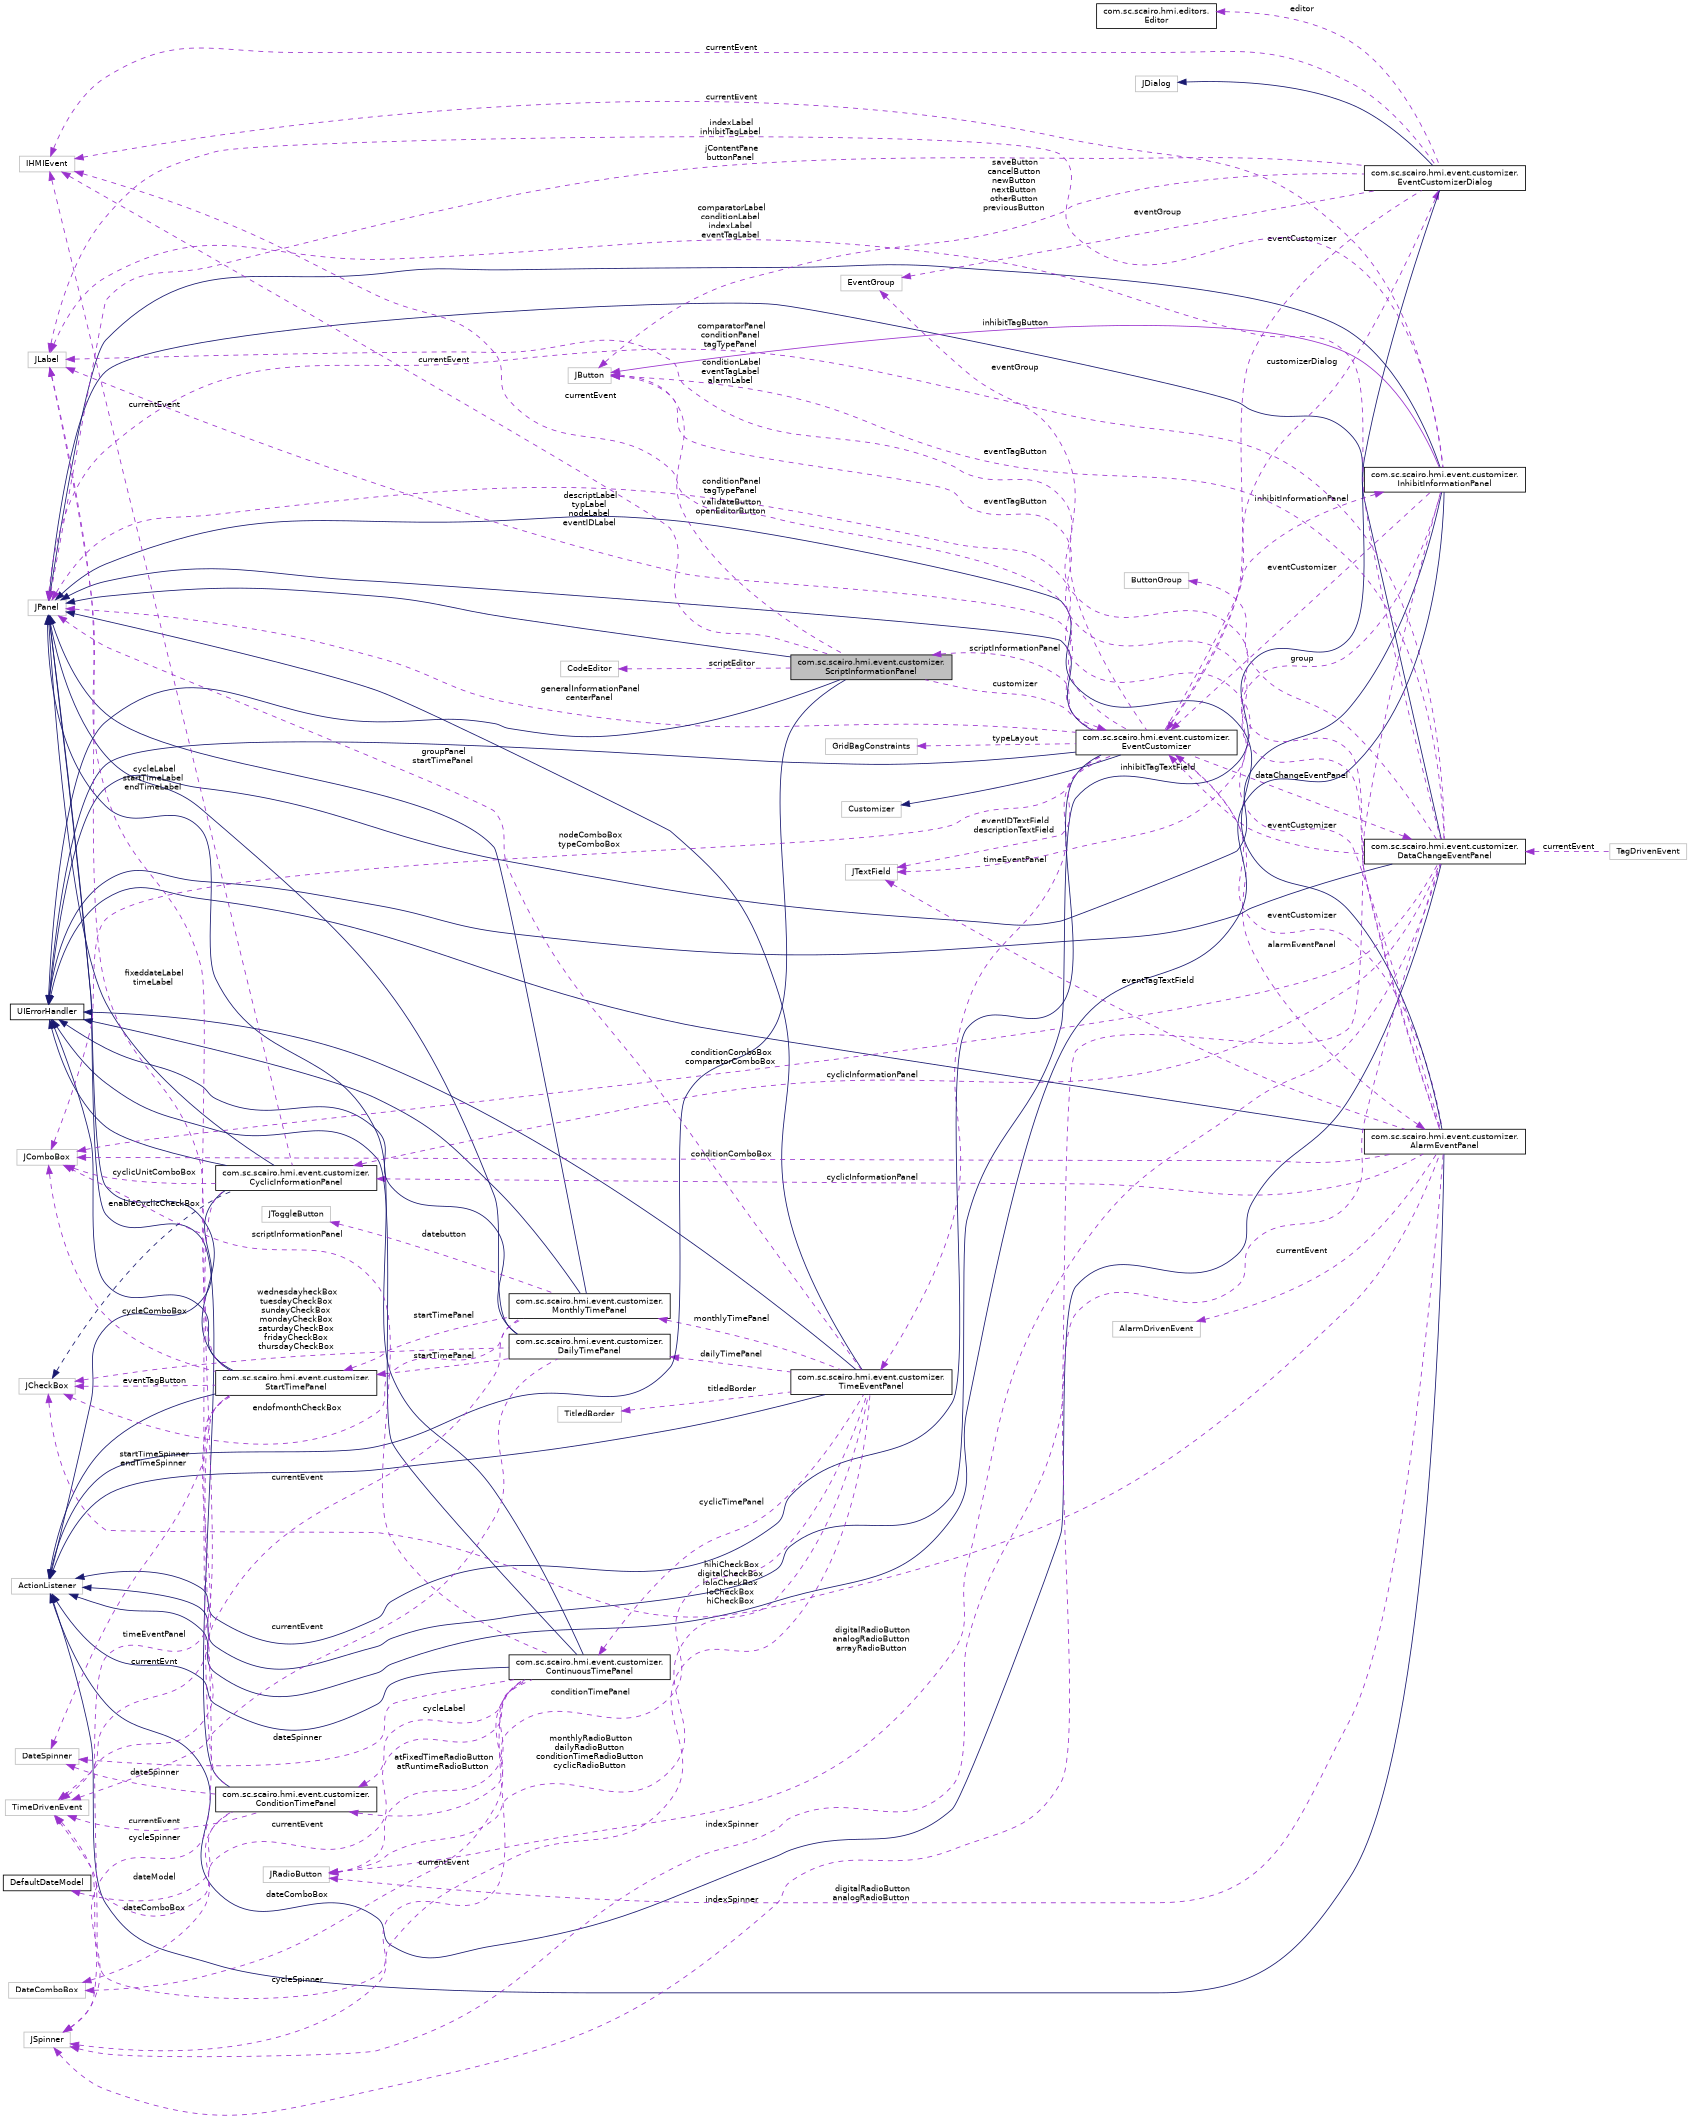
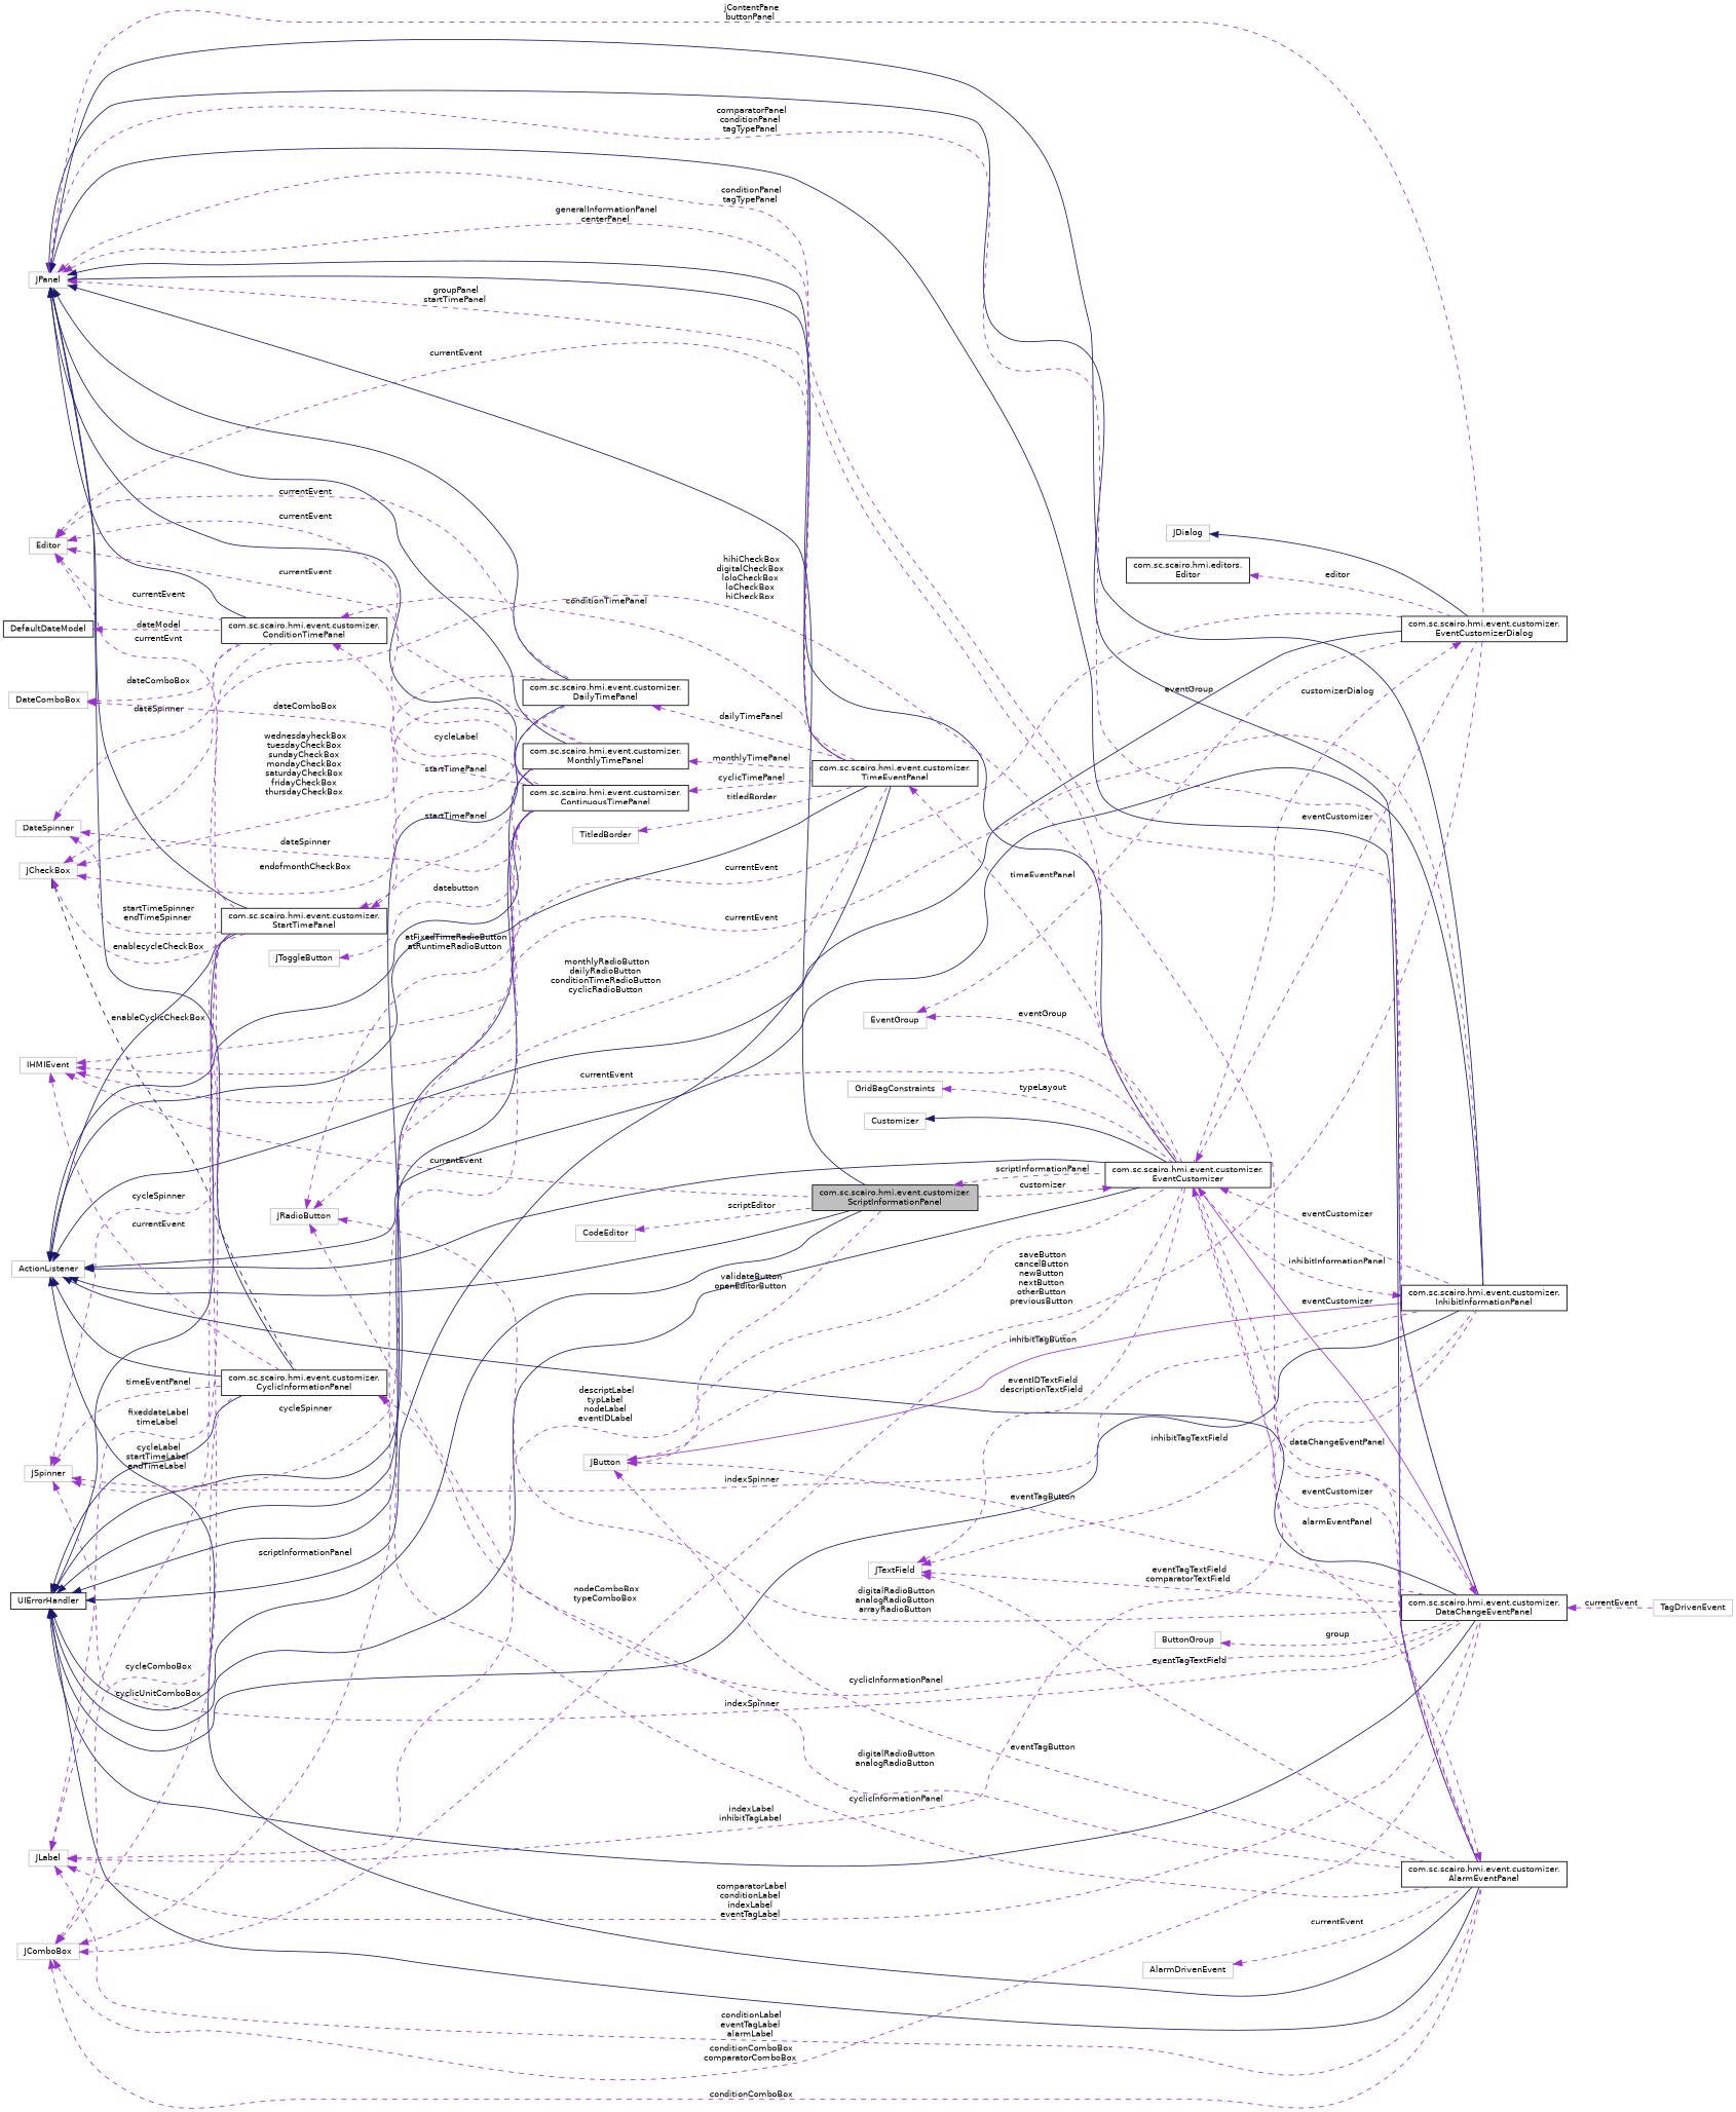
  digraph {
    rankdir=LR
    node [color=grey75 fillcolor=white fontname=Helvetica fontsize=10 shape=record style=filled]
    edge [color=darkorchid3 dir=back fontname=Helvetica fontsize=10 labelfontname=Helvetica labelfontsize=10 style=dashed]
    n1 [color=black fillcolor=grey75 fontcolor=black height=0.2 label="com.sc.scairo.hmi.event.customizer.\lScriptInformationPanel" width=0.4]
    n2 [color=black height=0.2 label="com.sc.scairo.hmi.event.customizer.\lEventCustomizer" width=0.4]
    n3 [color=black height=0.2 label="com.sc.scairo.hmi.event.customizer.\lInhibitInformationPanel" width=0.4]
    n4 [color=black height=0.2 label="com.sc.scairo.hmi.event.customizer.\lDataChangeEventPanel" width=0.4]
    n5 [color=black height=0.2 label="com.sc.scairo.hmi.event.customizer.\lEventCustomizerDialog" width=0.4]
    n6 [color=black height=0.2 label="com.sc.scairo.hmi.event.customizer.\lAlarmEventPanel" width=0.4]
    n7 [height=0.2 label=JPanel width=0.4]
    n8 [color=black height=0.2 label="com.sc.scairo.hmi.event.customizer.\lCyclicInformationPanel" width=0.4]
    n9 [color=black height=0.2 label="com.sc.scairo.hmi.event.customizer.\lTimeEventPanel" width=0.4]
    n10 [color=black height=0.2 label="com.sc.scairo.hmi.event.customizer.\lConditionTimePanel" width=0.4]
    n11 [color=black height=0.2 label="com.sc.scairo.hmi.event.customizer.\lMonthlyTimePanel" width=0.4]
    n12 [color=black height=0.2 label="com.sc.scairo.hmi.event.customizer.\lStartTimePanel" width=0.4]
    n13 [color=black height=0.2 label="com.sc.scairo.hmi.event.customizer.\lContinuousTimePanel" width=0.4]
    n14 [color=black height=0.2 label="com.sc.scairo.hmi.event.customizer.\lDailyTimePanel" width=0.4]
    n15 [height=0.2 label=TagDrivenEvent width=0.4]
    n16 [height=0.2 label=ActionListener width=0.4]
    n17 [color=black height=0.2 label=UIErrorHandler width=0.4]
    n18 [height=0.2 label=JButton width=0.4]
    n19 [height=0.2 label=IHMIEvent width=0.4]
    n20 [height=0.2 label=CodeEditor width=0.4]
    n21 [height=0.2 label=Customizer width=0.4]
    n22 [height=0.2 label=JTextField width=0.4]
    n23 [height=0.2 label=JSpinner width=0.4]
    n24 [height=0.2 label=JLabel width=0.4]
    n25 [height=0.2 label=GridBagConstraints width=0.4]
    n26 [height=0.2 label=ButtonGroup width=0.4]
    n27 [height=0.2 label=JCheckBox width=0.4]
    n28 [height=0.2 label=JComboBox width=0.4]
    n29 [height=0.2 label=JRadioButton width=0.4]
-   n30 [height=0.2 label=TimeDrivenEvent width=0.4]
+   n30 [height=0.2 label=Editor width=0.4]
    n31 [height=0.2 label=DateSpinner width=0.4]
    n32 [height=0.2 label=DateComboBox width=0.4]
    n33 [color=black height=0.2 label=DefaultDateModel width=0.4]
    n34 [height=0.2 label=JToggleButton width=0.4]
    n35 [height=0.2 label=TitledBorder width=0.4]
    n36 [height=0.2 label=EventGroup width=0.4]
    n37 [height=0.2 label=JDialog width=0.4]
    n38 [color=black height=0.2 label="com.sc.scairo.hmi.editors.\lEditor" width=0.4]
    n39 [height=0.2 label=AlarmDrivenEvent width=0.4]
    n1 -> n2 [label=" scriptInformationPanel"]
    n2 -> n1 [label=" customizer"]
    n2 -> n3 [label=" eventCustomizer"]
-   n2 -> n4 [label=" eventCustomizer"]
+   n2 -> n4 [label=" eventCustomizer" style=solid]
    n2 -> n5 [label=" eventCustomizer"]
    n2 -> n6 [label=" eventCustomizer"]
    n3 -> n2 [label=" inhibitInformationPanel"]
    n4 -> n2 [label=" dataChangeEventPanel"]
    n4 -> n15 [label=" currentEvent"]
    n5 -> n2 [label=" customizerDialog"]
    n6 -> n2 [label=" alarmEventPanel"]
    n7 -> n1 [color=midnightblue style=solid]
    n7 -> n2 [color=midnightblue style=solid]
    n7 -> n2 [label=" generalInformationPanel\ncenterPanel"]
    n7 -> n3 [color=midnightblue style=solid]
    n7 -> n4 [color=midnightblue style=solid]
    n7 -> n4 [label=" comparatorPanel\nconditionPanel\ntagTypePanel"]
    n7 -> n5 [label=" jContentPane\nbuttonPanel"]
    n7 -> n6 [color=midnightblue style=solid]
    n7 -> n6 [label=" conditionPanel\ntagTypePanel"]
    n7 -> n8 [color=midnightblue style=solid]
    n7 -> n9 [color=midnightblue style=solid]
    n7 -> n9 [label=" groupPanel\nstartTimePanel"]
    n7 -> n10 [color=midnightblue style=solid]
    n7 -> n11 [color=midnightblue style=solid]
    n7 -> n12 [color=midnightblue style=solid]
    n7 -> n13 [color=midnightblue style=solid]
    n7 -> n14 [color=midnightblue style=solid]
    n8 -> n4 [label=" cyclicInformationPanel"]
    n8 -> n6 [label=" cyclicInformationPanel"]
    n9 -> n2 [label=" timeEventPanel"]
    n10 -> n9 [label=" conditionTimePanel"]
    n10 -> n13 [label=" cycleLabel"]
    n11 -> n9 [label=" monthlyTimePanel"]
    n12 -> n11 [label=" startTimePanel"]
    n12 -> n14 [label=" startTimePanel"]
    n13 -> n9 [label=" cyclicTimePanel"]
    n14 -> n9 [label=" dailyTimePanel"]
    n16 -> n1 [color=midnightblue style=solid]
    n16 -> n2 [color=midnightblue style=solid]
    n16 -> n3 [color=midnightblue style=solid]
    n16 -> n4 [color=midnightblue style=solid]
    n16 -> n5 [color=midnightblue style=solid]
    n16 -> n6 [color=midnightblue style=solid]
    n16 -> n8 [color=midnightblue style=solid]
    n16 -> n9 [color=midnightblue style=solid]
    n16 -> n12 [color=midnightblue style=solid]
    n16 -> n13 [color=midnightblue style=solid]
    n17 -> n1 [color=midnightblue style=solid]
    n17 -> n2 [color=midnightblue style=solid]
    n17 -> n3 [color=midnightblue style=solid]
    n17 -> n4 [color=midnightblue style=solid]
    n17 -> n6 [color=midnightblue style=solid]
    n17 -> n8 [color=midnightblue style=solid]
    n17 -> n9 [color=midnightblue style=solid]
    n17 -> n11 [color=midnightblue style=solid]
    n17 -> n12 [color=midnightblue style=solid]
    n17 -> n13 [color=midnightblue style=solid]
    n17 -> n14 [color=midnightblue style=solid]
    n18 -> n1 [label=" validateButton\nopenEditorButton"]
    n18 -> n3 [label=" inhibitTagButton" style=solid]
    n18 -> n4 [label=" eventTagButton"]
    n18 -> n5 [label=" saveButton\ncancelButton\nnewButton\nnextButton\notherButton\npreviousButton"]
    n18 -> n6 [label=" eventTagButton"]
    n19 -> n1 [label=" currentEvent"]
    n19 -> n2 [label=" currentEvent"]
    n19 -> n3 [label=" currentEvent"]
    n19 -> n5 [label=" currentEvent"]
    n19 -> n8 [label=" currentEvent"]
    n20 -> n1 [label=" scriptEditor"]
    n21 -> n2 [color=midnightblue style=solid]
    n22 -> n2 [label=" eventIDTextField\ndescriptionTextField"]
    n22 -> n3 [label=" inhibitTagTextField"]
+   n22 -> n4 [label=" eventTagTextField\ncomparatorTextField"]
    n22 -> n6 [label=" eventTagTextField"]
    n23 -> n3 [label=" indexSpinner"]
    n23 -> n4 [label=" indexSpinner"]
    n23 -> n8 [label=" timeEventPanel"]
    n23 -> n12 [label=" cycleSpinner"]
    n23 -> n13 [label=" cycleSpinner"]
    n24 -> n2 [label=" descriptLabel\ntypLabel\nnodeLabel\neventIDLabel"]
    n24 -> n3 [label=" indexLabel\ninhibitTagLabel"]
    n24 -> n4 [label=" comparatorLabel\nconditionLabel\nindexLabel\neventTagLabel"]
    n24 -> n6 [label=" conditionLabel\neventTagLabel\nalarmLabel"]
    n24 -> n10 [label=" fixeddateLabel\ntimeLabel"]
    n24 -> n12 [label=" cycleLabel\nstartTimeLabel\nendTimeLabel"]
    n25 -> n2 [label=" typeLayout"]
    n26 -> n4 [label=" group"]
    n27 -> n6 [label=" hihiCheckBox\ndigitalCheckBox\nloloCheckBox\nloCheckBox\nhiCheckBox"]
    n27 -> n8 [color=midnightblue label=" enableCyclicCheckBox"]
    n27 -> n11 [label=" endofmonthCheckBox"]
-   n27 -> n12 [label=" eventTagButton"]
+   n27 -> n12 [label=" enablecycleCheckBox"]
    n27 -> n14 [label=" wednesdayheckBox\ntuesdayCheckBox\nsundayCheckBox\nmondayCheckBox\nsaturdayCheckBox\nfridayCheckBox\nthursdayCheckBox"]
    n28 -> n2 [label=" nodeComboBox\ntypeComboBox"]
    n28 -> n4 [label=" conditionComboBox\ncomparatorComboBox"]
    n28 -> n6 [label=" conditionComboBox"]
    n28 -> n8 [label=" cyclicUnitComboBox"]
    n28 -> n12 [label=" cycleComboBox"]
    n28 -> n13 [label=" scriptInformationPanel"]
    n29 -> n4 [label=" digitalRadioButton\nanalogRadioButton\narrayRadioButton"]
    n29 -> n6 [label=" digitalRadioButton\nanalogRadioButton"]
    n29 -> n9 [label=" monthlyRadioButton\ndailyRadioButton\nconditionTimeRadioButton\ncyclicRadioButton"]
    n29 -> n13 [label=" atFixedTimeRadioButton\natRuntimeRadioButton"]
    n30 -> n9 [label=" currentEvent"]
    n30 -> n10 [label=" currentEvent"]
    n30 -> n11 [label=" currentEvent"]
    n30 -> n12 [label=" currentEvnt"]
    n30 -> n13 [label=" currentEvent"]
    n30 -> n14 [label=" currentEvent"]
    n31 -> n10 [label=" dateSpinner"]
    n31 -> n12 [label=" startTimeSpinner\nendTimeSpinner"]
    n31 -> n13 [label=" dateSpinner"]
    n32 -> n10 [label=" dateComboBox"]
    n32 -> n13 [label=" dateComboBox"]
    n33 -> n10 [label=" dateModel"]
    n34 -> n11 [label=" datebutton"]
    n35 -> n9 [label=" titledBorder"]
    n36 -> n2 [label=" eventGroup"]
    n36 -> n5 [label=" eventGroup"]
    n37 -> n5 [color=midnightblue style=solid]
    n38 -> n5 [label=" editor"]
    n39 -> n6 [label=" currentEvent"]
  }
